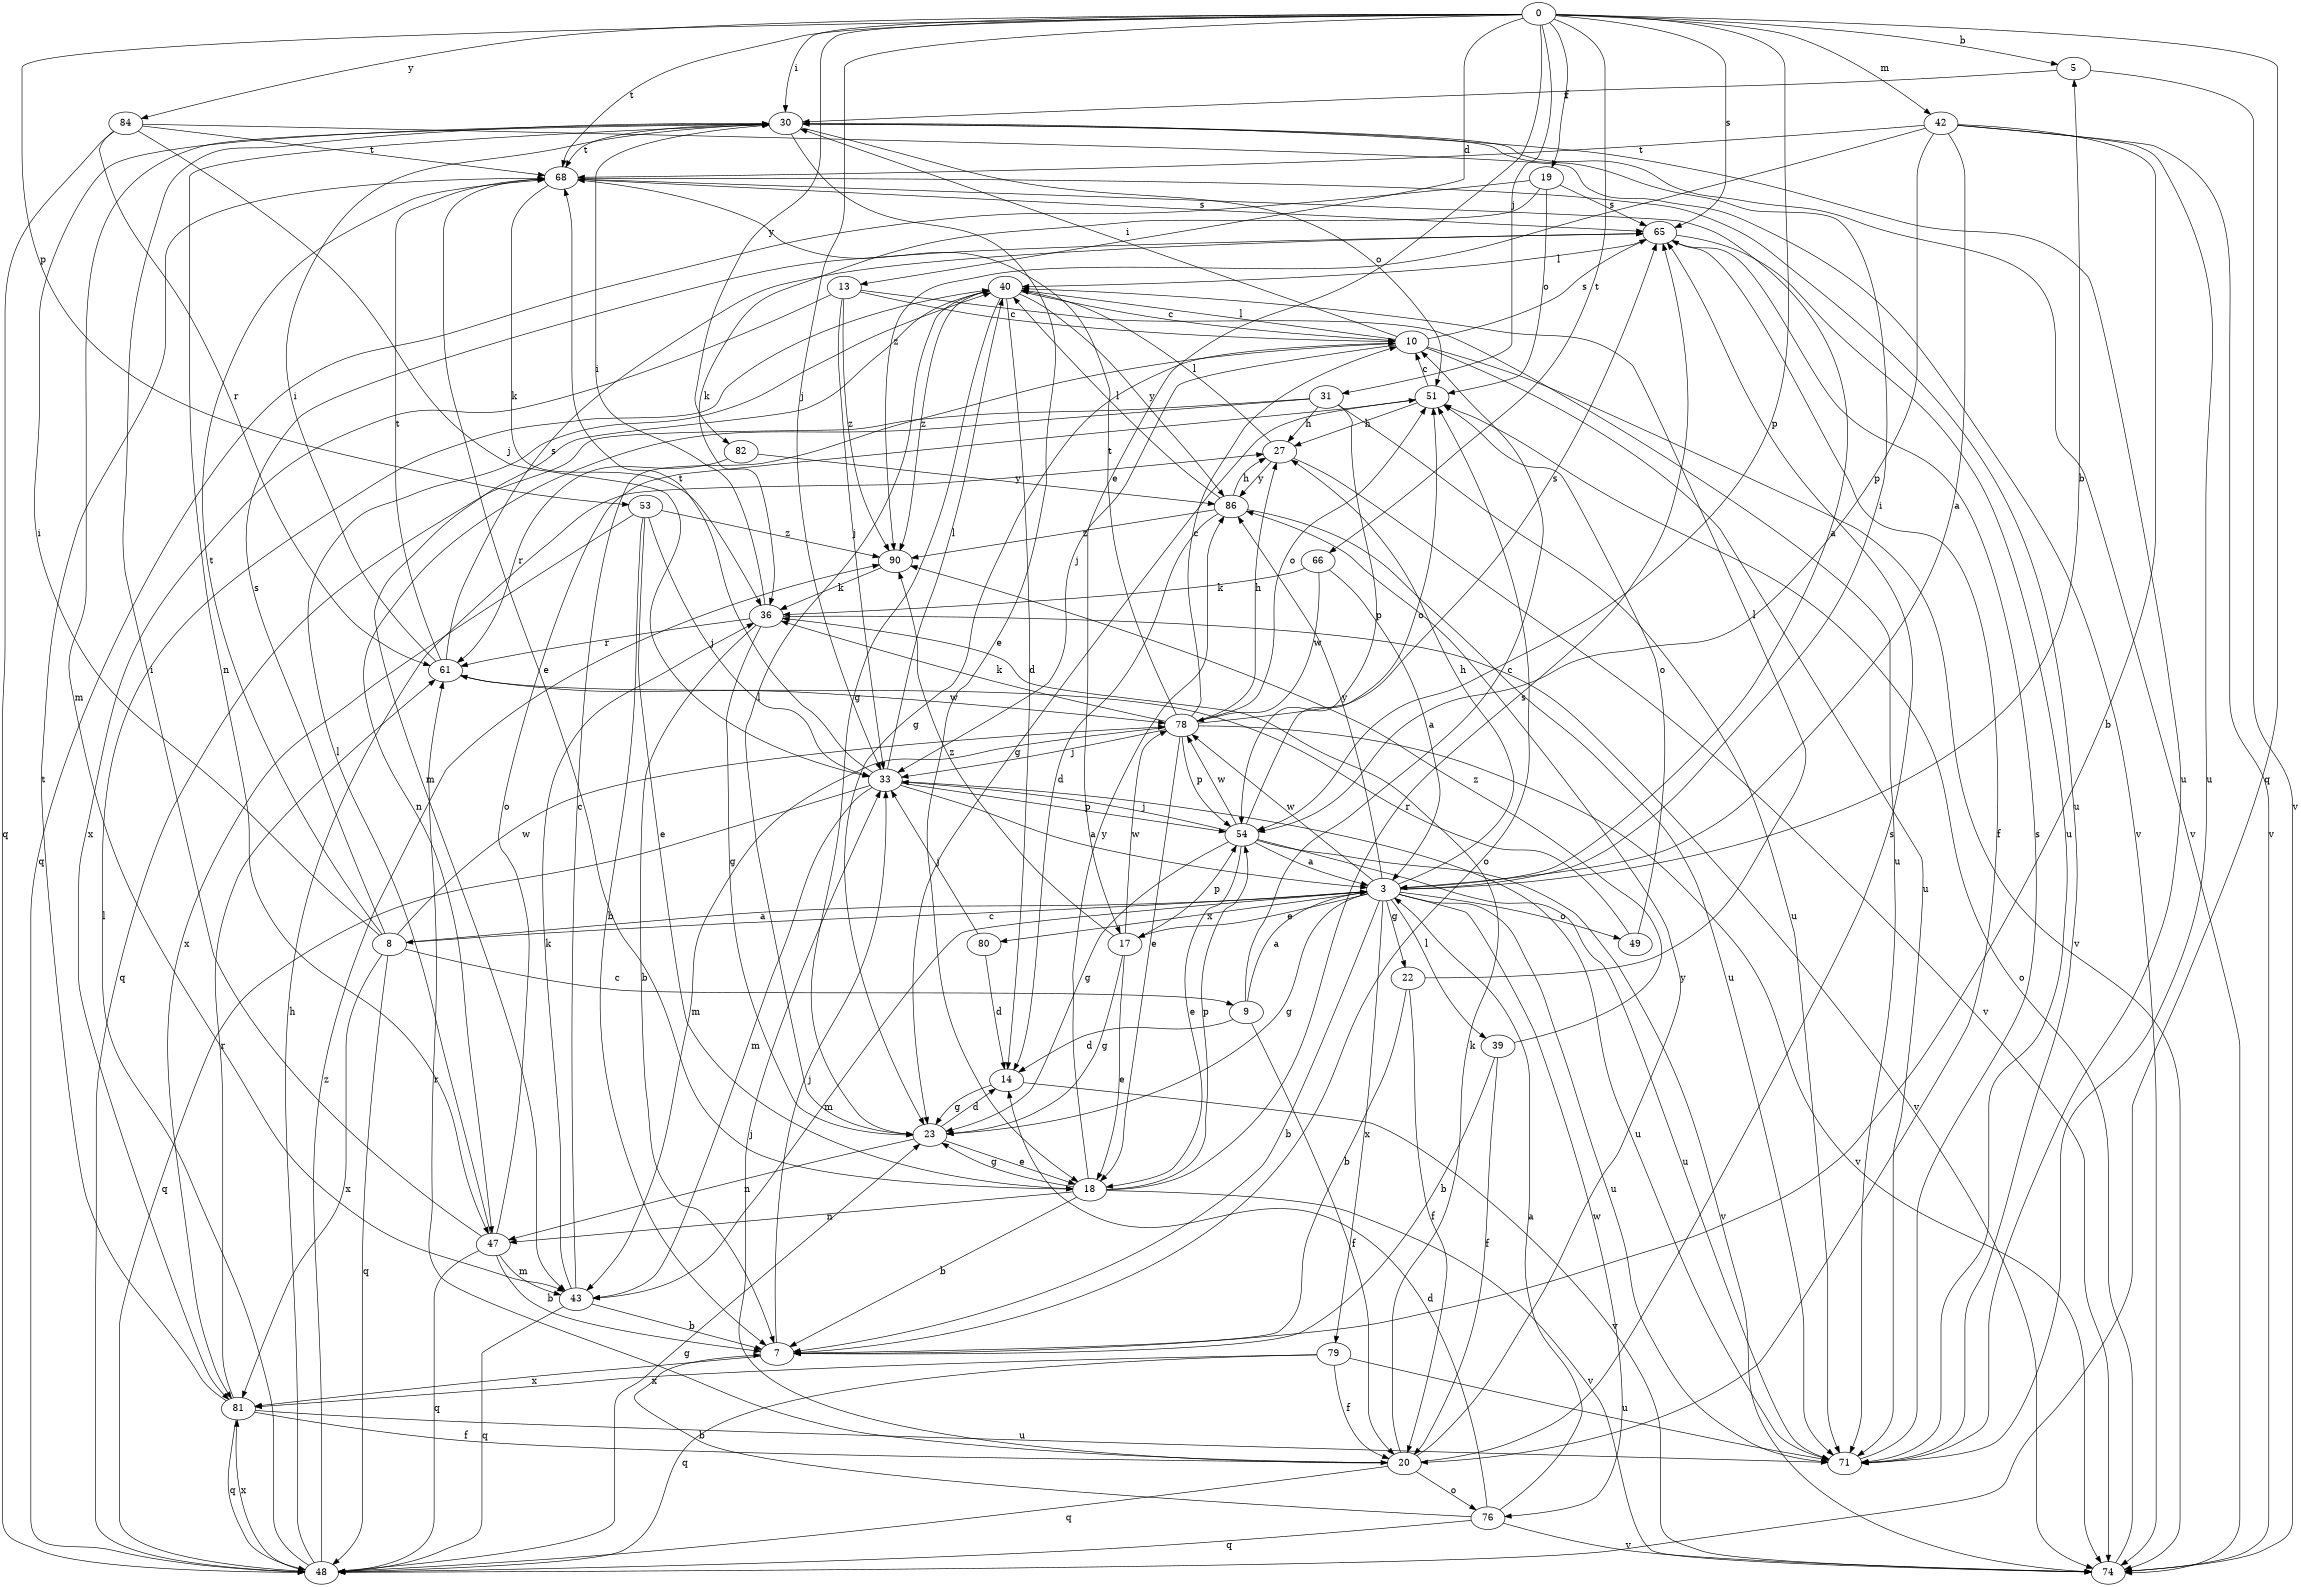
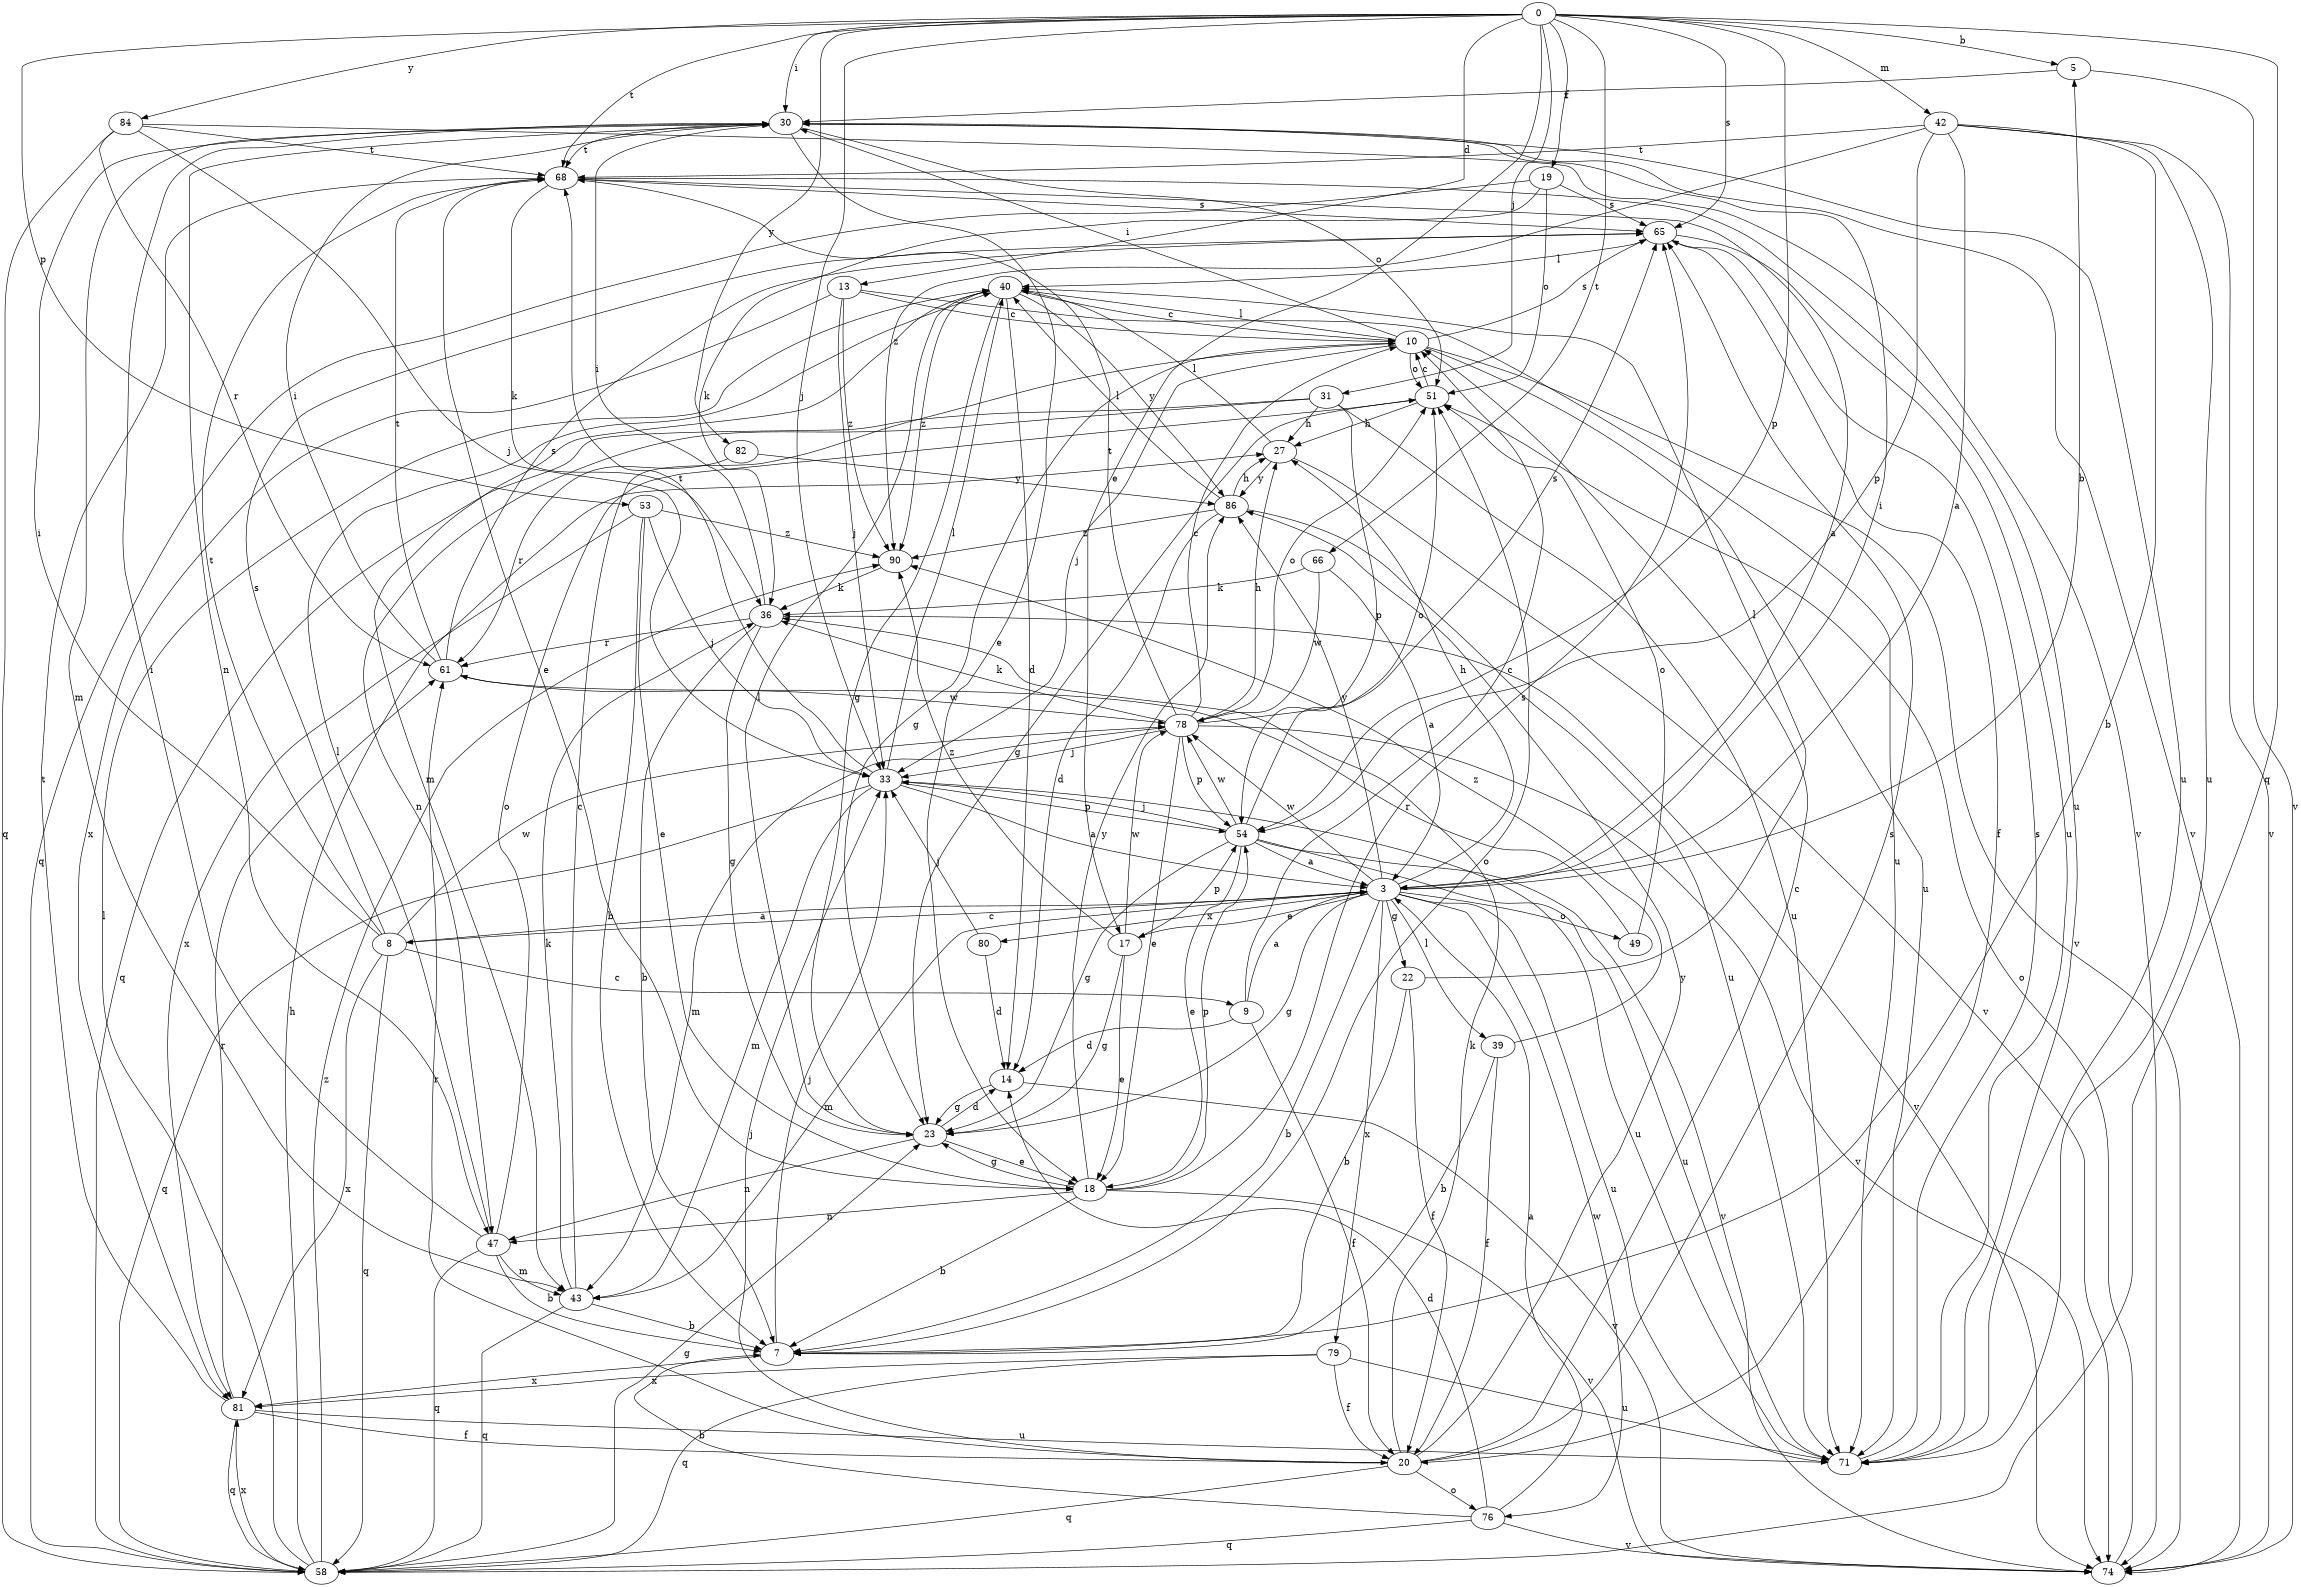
  strict digraph {
    0
    5
    13
    17
    19
    30
    31
    33
    42
    53
    54
-   58 [label=48]
+   58
    65
    66
    68
    82
    84
    74
    71
    81
    10
    90
    23
    78
    18
    51
    36
    43
    47
    27
    3
    40
    7
    20
    86
    61
    8
    22
    39
    49
    76
    79
    80
    9
    14
    0 -> 5 [label=b]
    0 -> 13 [label=d]
    0 -> 17 [label=e]
    0 -> 19 [label=f]
    0 -> 30 [label=i]
    0 -> 31 [label=j]
    0 -> 33 [label=j]
    0 -> 42 [label=m]
    0 -> 53 [label=p]
    0 -> 54 [label=p]
    0 -> 58 [label=q]
    0 -> 65 [label=s]
    0 -> 66 [label=t]
    0 -> 68 [label=t]
    0 -> 82 [label=y]
    0 -> 84 [label=y]
    5 -> 30 [label=i]
    5 -> 74 [label=v]
    13 -> 33 [label=j]
    13 -> 71 [label=u]
    13 -> 81 [label=x]
    13 -> 10 [label=c]
    13 -> 90 [label=z]
    17 -> 54 [label=p]
    17 -> 90 [label=z]
    17 -> 23 [label=g]
    17 -> 78 [label=w]
    17 -> 18 [label=e]
    19 -> 58 [label=q]
    19 -> 65 [label=s]
    19 -> 51 [label=o]
    19 -> 36 [label=k]
    30 -> 68 [label=t]
    30 -> 74 [label=v]
    30 -> 71 [label=u]
    30 -> 18 [label=e]
    30 -> 51 [label=o]
    30 -> 43 [label=m]
    30 -> 47 [label=n]
    31 -> 54 [label=p]
    31 -> 58 [label=q]
    31 -> 71 [label=u]
    31 -> 47 [label=n]
    31 -> 27 [label=h]
    33 -> 54 [label=p]
    33 -> 58 [label=q]
    33 -> 68 [label=t]
    33 -> 71 [label=u]
    33 -> 43 [label=m]
    33 -> 3 [label=a]
    33 -> 40 [label=l]
    42 -> 54 [label=p]
    42 -> 68 [label=t]
    42 -> 74 [label=v]
    42 -> 71 [label=u]
    42 -> 90 [label=z]
    42 -> 3 [label=a]
    42 -> 7 [label=b]
    53 -> 33 [label=j]
    53 -> 81 [label=x]
    53 -> 90 [label=z]
    53 -> 18 [label=e]
    53 -> 7 [label=b]
    54 -> 33 [label=j]
    54 -> 74 [label=v]
    54 -> 71 [label=u]
    54 -> 23 [label=g]
    54 -> 78 [label=w]
    54 -> 18 [label=e]
    54 -> 51 [label=o]
    54 -> 3 [label=a]
    58 -> 81 [label=x]
    58 -> 90 [label=z]
    58 -> 23 [label=g]
    58 -> 27 [label=h]
    58 -> 40 [label=l]
    65 -> 71 [label=u]
    65 -> 40 [label=l]
    65 -> 20 [label=f]
    66 -> 78 [label=w]
    66 -> 36 [label=k]
    66 -> 3 [label=a]
    68 -> 65 [label=s]
    68 -> 71 [label=u]
    68 -> 18 [label=e]
    68 -> 36 [label=k]
    68 -> 3 [label=a]
    82 -> 86 [label=y]
    82 -> 61 [label=r]
    84 -> 33 [label=j]
    84 -> 58 [label=q]
    84 -> 68 [label=t]
    84 -> 74 [label=v]
    84 -> 61 [label=r]
    74 -> 51 [label=o]
    71 -> 65 [label=s]
    81 -> 58 [label=q]
    81 -> 68 [label=t]
    81 -> 71 [label=u]
    81 -> 20 [label=f]
    81 -> 61 [label=r]
    10 -> 30 [label=i]
    10 -> 33 [label=j]
    10 -> 65 [label=s]
    10 -> 74 [label=v]
    10 -> 71 [label=u]
    10 -> 23 [label=g]
+   10 -> 51 [label=o]
    10 -> 40 [label=l]
    90 -> 36 [label=k]
    23 -> 18 [label=e]
    23 -> 47 [label=n]
    23 -> 40 [label=l]
    23 -> 14 [label=d]
    78 -> 33 [label=j]
    78 -> 54 [label=p]
    78 -> 65 [label=s]
    78 -> 68 [label=t]
    78 -> 74 [label=v]
    78 -> 10 [label=c]
    78 -> 18 [label=e]
    78 -> 51 [label=o]
    78 -> 36 [label=k]
    78 -> 43 [label=m]
    78 -> 27 [label=h]
    18 -> 54 [label=p]
    18 -> 65 [label=s]
    18 -> 74 [label=v]
    18 -> 23 [label=g]
    18 -> 47 [label=n]
    18 -> 7 [label=b]
    18 -> 86 [label=y]
    51 -> 10 [label=c]
    51 -> 23 [label=g]
    51 -> 27 [label=h]
    36 -> 30 [label=i]
    36 -> 74 [label=v]
    36 -> 23 [label=g]
    36 -> 7 [label=b]
    36 -> 61 [label=r]
    43 -> 58 [label=q]
    43 -> 10 [label=c]
    43 -> 36 [label=k]
    43 -> 7 [label=b]
    47 -> 30 [label=i]
    47 -> 58 [label=q]
    47 -> 51 [label=o]
    47 -> 43 [label=m]
    47 -> 40 [label=l]
    47 -> 7 [label=b]
    27 -> 74 [label=v]
    27 -> 40 [label=l]
    27 -> 86 [label=y]
    3 -> 5 [label=b]
    3 -> 17 [label=e]
    3 -> 30 [label=i]
    3 -> 71 [label=u]
    3 -> 23 [label=g]
    3 -> 78 [label=w]
    3 -> 43 [label=m]
    3 -> 27 [label=h]
    3 -> 7 [label=b]
    3 -> 86 [label=y]
    3 -> 8 [label=c]
    3 -> 22 [label=g]
    3 -> 39 [label=l]
    3 -> 49 [label=o]
    3 -> 76 [label=w]
    3 -> 79 [label=x]
    3 -> 80 [label=x]
    40 -> 10 [label=c]
    40 -> 90 [label=z]
    40 -> 23 [label=g]
    40 -> 43 [label=m]
    40 -> 86 [label=y]
    40 -> 14 [label=d]
    7 -> 33 [label=j]
    7 -> 81 [label=x]
    7 -> 51 [label=o]
    20 -> 33 [label=j]
    20 -> 58 [label=q]
    20 -> 65 [label=s]
+   20 -> 10 [label=c]
    20 -> 36 [label=k]
    20 -> 86 [label=y]
    20 -> 61 [label=r]
    20 -> 76 [label=o]
    86 -> 71 [label=u]
    86 -> 90 [label=z]
    86 -> 27 [label=h]
    86 -> 40 [label=l]
    86 -> 14 [label=d]
    61 -> 30 [label=i]
    61 -> 65 [label=s]
    61 -> 68 [label=t]
    61 -> 78 [label=w]
    8 -> 30 [label=i]
    8 -> 58 [label=q]
    8 -> 65 [label=s]
    8 -> 68 [label=t]
    8 -> 81 [label=x]
    8 -> 78 [label=w]
    8 -> 3 [label=a]
    8 -> 9 [label=c]
    22 -> 40 [label=l]
    22 -> 7 [label=b]
    22 -> 20 [label=f]
    39 -> 90 [label=z]
    39 -> 7 [label=b]
    39 -> 20 [label=f]
    49 -> 51 [label=o]
    49 -> 61 [label=r]
    76 -> 58 [label=q]
    76 -> 74 [label=v]
    76 -> 3 [label=a]
    76 -> 7 [label=b]
    76 -> 14 [label=d]
    79 -> 58 [label=q]
    79 -> 71 [label=u]
    79 -> 81 [label=x]
    79 -> 20 [label=f]
    80 -> 33 [label=j]
    80 -> 14 [label=d]
    9 -> 10 [label=c]
    9 -> 3 [label=a]
    9 -> 20 [label=f]
    9 -> 14 [label=d]
    14 -> 74 [label=v]
    14 -> 23 [label=g]
  }
